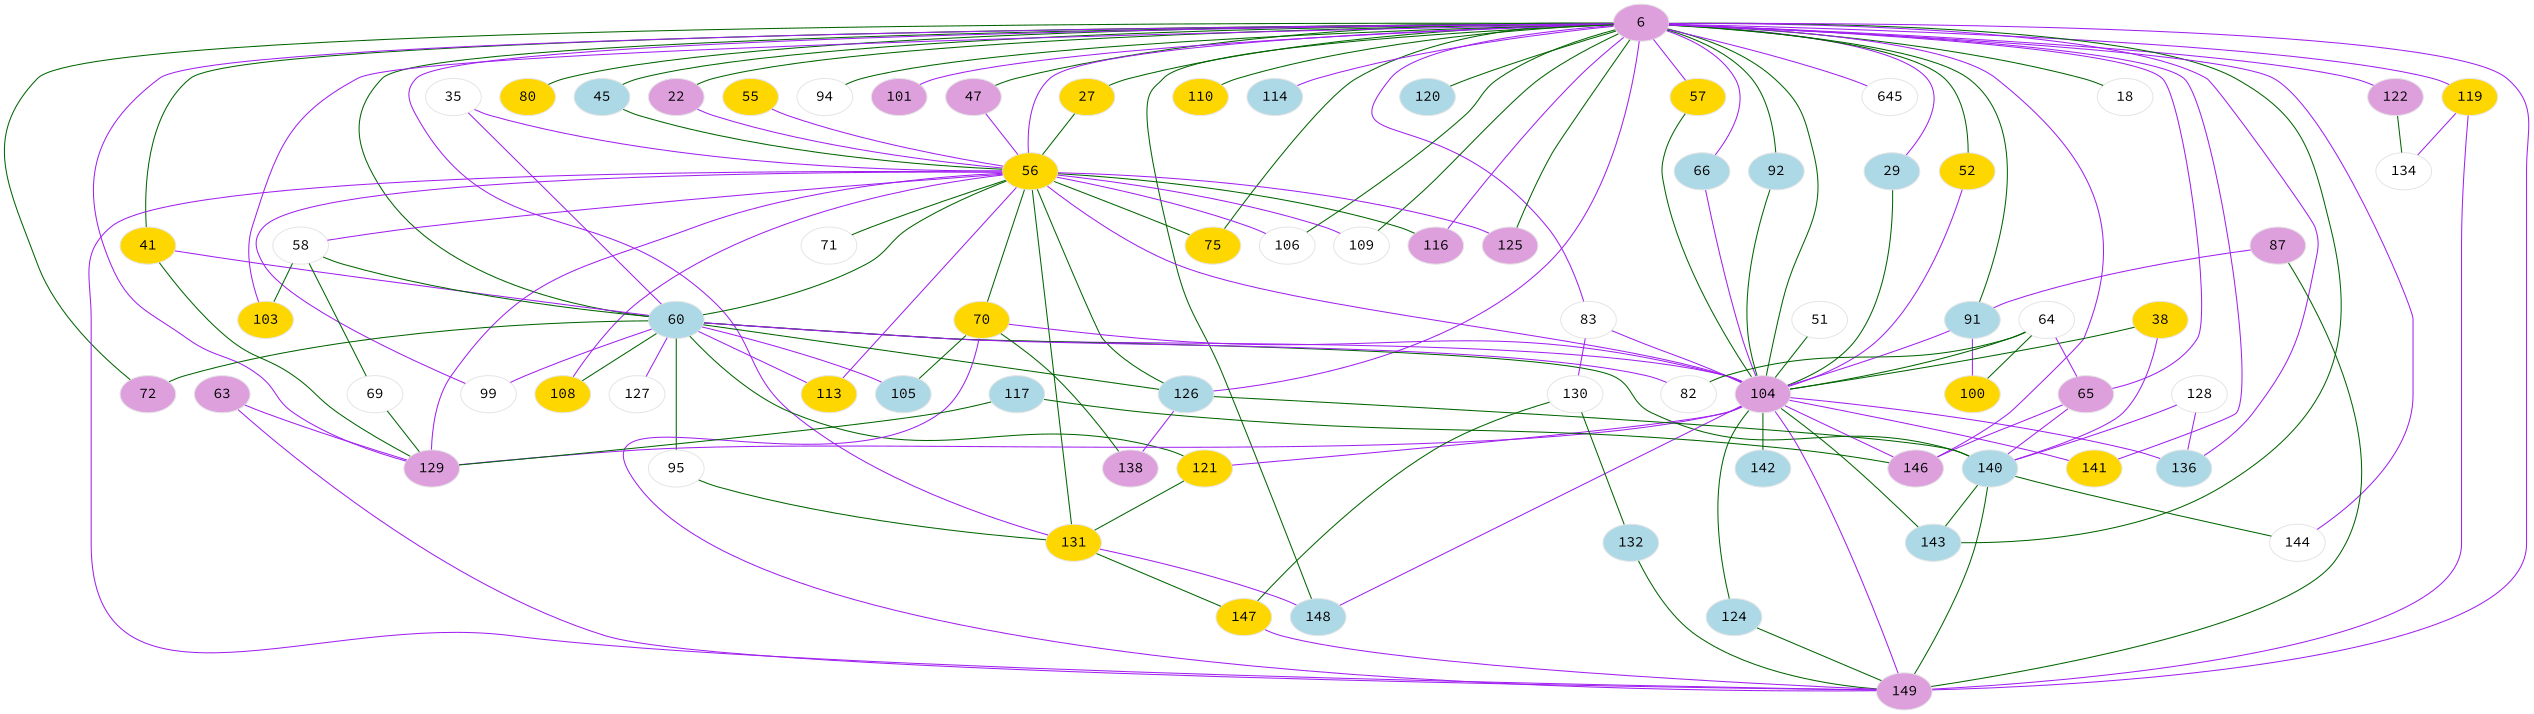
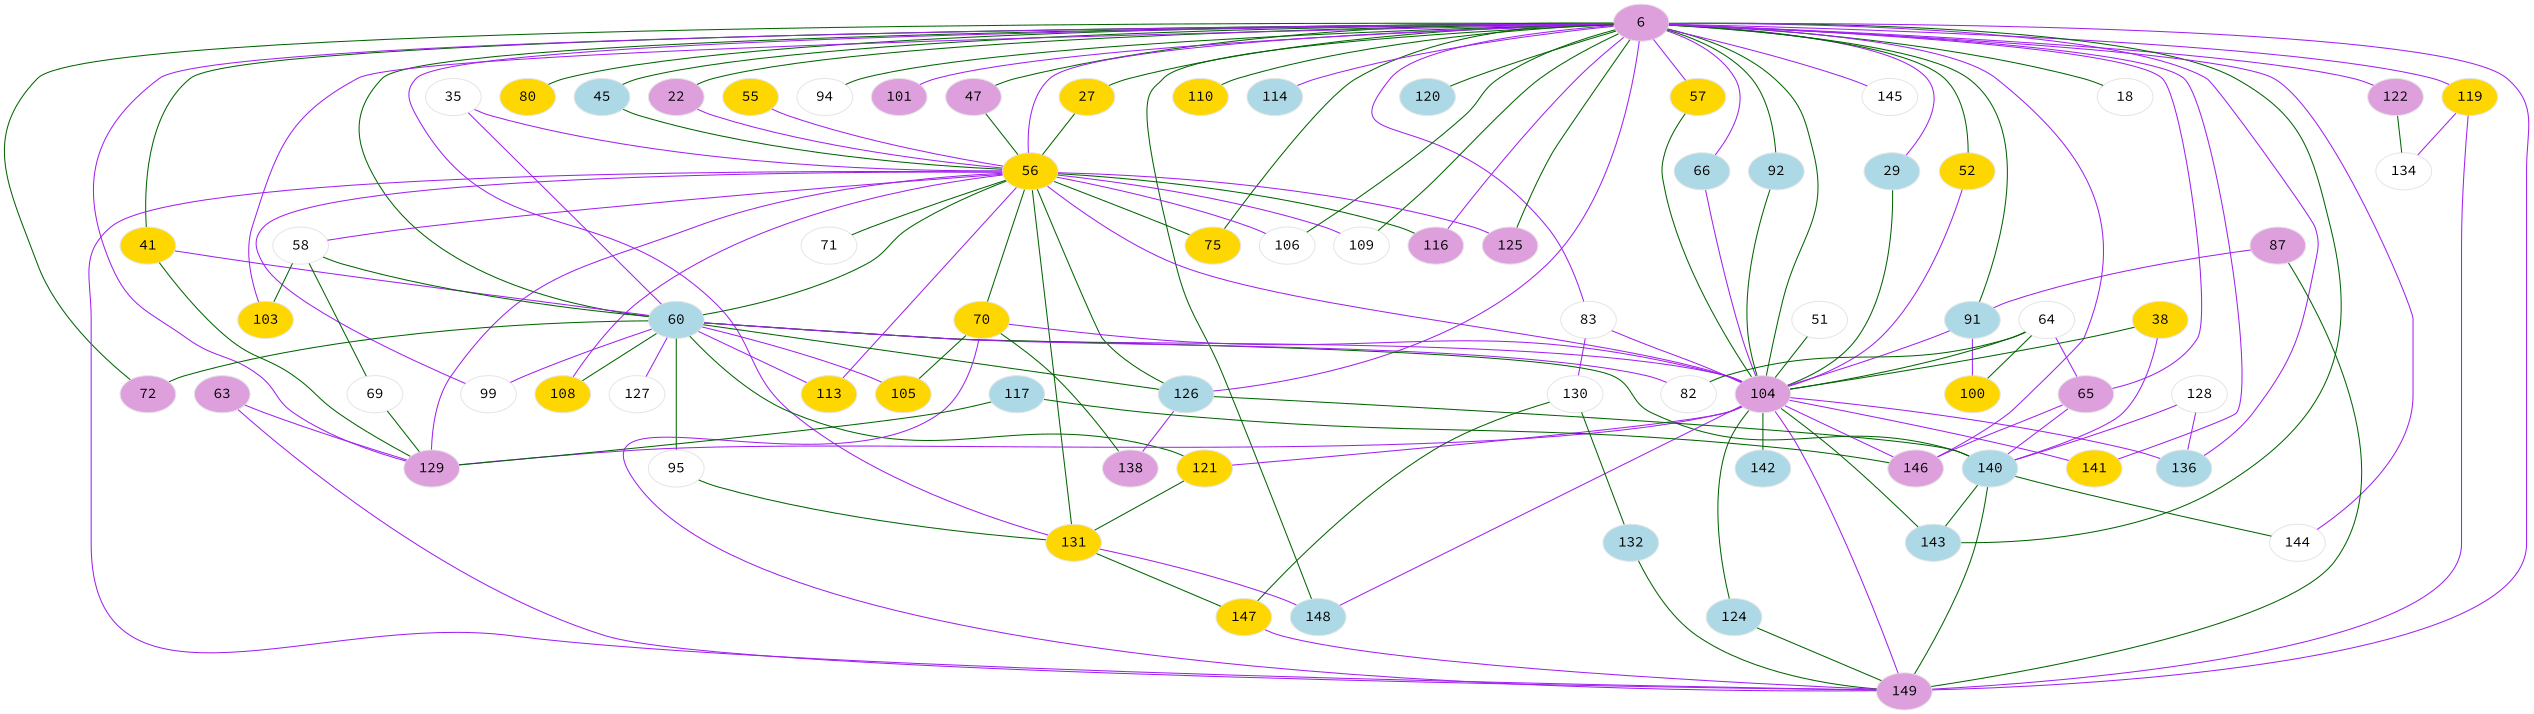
  graph {
    fontname="Source Code Pro"
    node [color=gray90 fillcolor=white fontname="Source Code Pro" style=filled]
    edge [color=darkgreen fontname="Source Code Pro"]
    6 [fillcolor=plum super="+5+1"]
    18
    22 [fillcolor=plum]
    27 [fillcolor=gold]
    29 [fillcolor=lightblue]
    41 [fillcolor=gold]
    45 [fillcolor=lightblue]
    47 [fillcolor=plum]
    52 [fillcolor=gold]
    56 [fillcolor=gold super="+54+12+9"]
    57 [fillcolor=gold super="+36"]
    60 [fillcolor=lightblue super="+48+59+10"]
    65 [fillcolor=plum super="+31"]
    66 [fillcolor=lightblue]
    72 [fillcolor=plum]
    75 [fillcolor=gold]
    80 [fillcolor=gold]
    83
    91 [fillcolor=lightblue super="+81"]
    92 [fillcolor=lightblue]
    94
    101 [fillcolor=plum]
    103 [fillcolor=gold super="+14"]
    104 [fillcolor=plum super="+49+26"]
    106
    109 [super="+28"]
    110 [fillcolor=gold]
    114 [fillcolor=lightblue]
    116 [fillcolor=plum]
    119 [fillcolor=gold super="+77"]
    120 [fillcolor=lightblue super="+89"]
    122 [fillcolor=plum super="+84"]
    125 [fillcolor=plum]
    126 [fillcolor=lightblue super="+93+85+53+67"]
    129 [fillcolor=plum super="+37+79+90+78"]
    131 [fillcolor=gold super="+15+74+123"]
    136 [fillcolor=lightblue super="+13"]
    141 [fillcolor=gold]
    143 [fillcolor=lightblue super="+137"]
    144 [super="+73+139"]
-   145 [label=645]
+   145
    146 [fillcolor=plum super="+118"]
    148 [fillcolor=lightblue super="+98"]
    149 [fillcolor=plum super="+61+133+107"]
    58 [super="+21"]
    70 [fillcolor=gold super="+11"]
    71
    99
    108 [fillcolor=gold]
    113 [fillcolor=gold]
    140 [fillcolor=lightblue super="+115+135"]
    82
    95
-   105 [fillcolor=lightblue]
+   105 [fillcolor=gold]
    121 [fillcolor=gold super="+112"]
    127
    130 [super="+34"]
    100 [fillcolor=gold]
    124 [fillcolor=lightblue]
    142 [fillcolor=lightblue]
    134
    138 [fillcolor=plum]
    132 [fillcolor=lightblue]
    147 [fillcolor=gold super="+43"]
    35
    38 [fillcolor=gold]
    51
    55 [fillcolor=gold]
    69 [super="+44"]
    117 [fillcolor=lightblue super="+86"]
    63 [fillcolor=plum]
    64 [super="+40"]
    87 [fillcolor=plum]
    128
    6 -- 18 [weight=2]
    6 -- 22
    6 -- 27
    6 -- 29 [color=purple]
    6 -- 41
    6 -- 45
    6 -- 47
    6 -- 52
    6 -- 56 [color=purple weight=6]
    6 -- 57 [color=purple weight=2]
    6 -- 60 [weight=8]
    6 -- 65 [color=purple weight=4]
    6 -- 66 [color=purple]
    6 -- 72
    6 -- 75
    6 -- 80 [weight=2]
    6 -- 83 [color=purple]
    6 -- 91 [weight=2]
    6 -- 92
    6 -- 94 [weight=2]
    6 -- 101 [color=purple weight=2]
    6 -- 103 [color=purple weight=2]
    6 -- 104 [weight=11]
    6 -- 106
    6 -- 109
    6 -- 110 [weight=2]
    6 -- 114 [color=purple weight=2]
    6 -- 116 [color=purple]
    6 -- 119 [color=purple weight=2]
    6 -- 120 [weight=3]
    6 -- 122 [color=purple weight=4]
    6 -- 125
    6 -- 126 [color=purple weight=3]
    6 -- 129 [color=purple]
    6 -- 131 [color=purple weight=3]
    6 -- 136 [color=purple]
    6 -- 141 [color=purple]
    6 -- 143
    6 -- 144 [color=purple weight=3]
    6 -- 145 [color=purple weight=2]
    6 -- 146 [color=purple weight=2]
    6 -- 148
    6 -- 149 [color=purple weight=5]
    22 -- 56 [color=purple]
    27 -- 56
    29 -- 104
    41 -- 60 [color=purple]
    41 -- 129
    45 -- 56
-   47 -- 56 [color=purple]
+   47 -- 56
    52 -- 104 [color=purple]
    56 -- 60 [weight=5]
    56 -- 75
    56 -- 104 [color=purple weight=9]
    56 -- 106 [color=purple]
    56 -- 109 [color=purple weight=2]
    56 -- 116
    56 -- 125 [color=purple]
    56 -- 126 [weight=2]
    56 -- 129 [color=purple weight=5]
    56 -- 131 [weight=4]
    56 -- 149 [color=purple weight=3]
    56 -- 58 [color=purple]
    56 -- 70
    56 -- 71 [weight=2]
    56 -- 99 [color=purple]
    56 -- 108 [color=purple]
    56 -- 113 [color=purple]
    57 -- 104
    60 -- 72
    60 -- 104 [color=purple weight=7]
    60 -- 126
    60 -- 99 [color=purple]
    60 -- 108
    60 -- 113 [color=purple]
    60 -- 140
    60 -- 82 [color=purple]
    60 -- 95
    60 -- 105 [color=purple]
    60 -- 121
    60 -- 127 [color=purple weight=2]
    65 -- 146 [color=purple]
    65 -- 140 [color=purple]
    66 -- 104 [color=purple]
    83 -- 104 [color=purple]
    83 -- 130 [color=purple weight=2]
    91 -- 104 [color=purple]
    91 -- 100 [color=purple]
    92 -- 104
    104 -- 129 [color=purple weight=3]
    104 -- 136 [color=purple weight=2]
    104 -- 141 [color=purple]
    104 -- 143
    104 -- 146 [color=purple weight=3]
    104 -- 148 [color=purple]
    104 -- 149 [color=purple weight=2]
    104 -- 121 [color=purple]
    104 -- 124
    104 -- 142
    119 -- 149 [color=purple]
    119 -- 134 [color=purple]
    122 -- 134
    126 -- 140
    126 -- 138 [color=purple]
    131 -- 148 [color=purple]
    131 -- 147
    58 -- 60
    58 -- 103
    58 -- 69
    70 -- 104 [color=purple weight=2]
    70 -- 149 [color=purple]
    70 -- 105
    70 -- 138
    140 -- 143
    140 -- 144
    140 -- 149 [weight=3]
    95 -- 131
    121 -- 131
    130 -- 132
    130 -- 147
    124 -- 149
    132 -- 149
    147 -- 149 [color=purple]
    35 -- 56 [color=purple]
    35 -- 60 [color=purple]
    38 -- 104 [weight=2]
    38 -- 140 [color=purple]
    51 -- 104 [weight=2]
    55 -- 56 [color=purple weight=2]
    69 -- 129 [weight=2]
    117 -- 129
    117 -- 146
    63 -- 129 [color=purple]
    63 -- 149 [color=purple]
    64 -- 65 [color=purple]
    64 -- 104 [weight=2]
    64 -- 82
    64 -- 100
    87 -- 91 [color=purple]
    87 -- 149
    128 -- 136 [color=purple]
    128 -- 140 [color=purple]
  }
